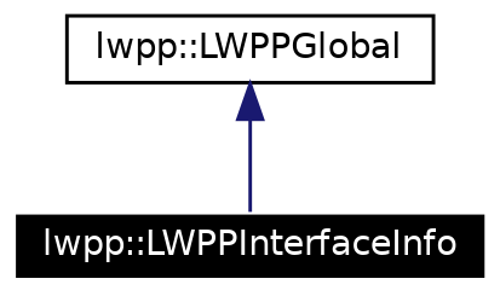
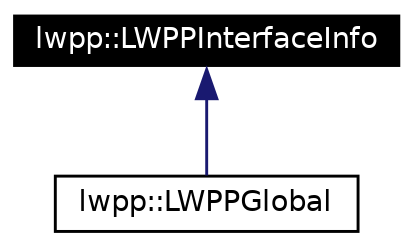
  digraph {
    node [fontname=Helvetica fontsize=10 shape=record]
    n1 [color=white fillcolor=black fontcolor=white height=0.2 label="lwpp::LWPPInterfaceInfo" style=filled width=0.4]
    n2 [color=black height=0.2 label="lwpp::LWPPGlobal" width=0.4]
-   n2 -> n1 [color=midnightblue dir=back fontname=Helvetica fontsize=10 labelfontname=Helvetica labelfontsize=10 style=solid]
+   n1 -> n2 [color=midnightblue dir=back fontname=Helvetica fontsize=10 labelfontname=Helvetica labelfontsize=10 style=solid]
  }
